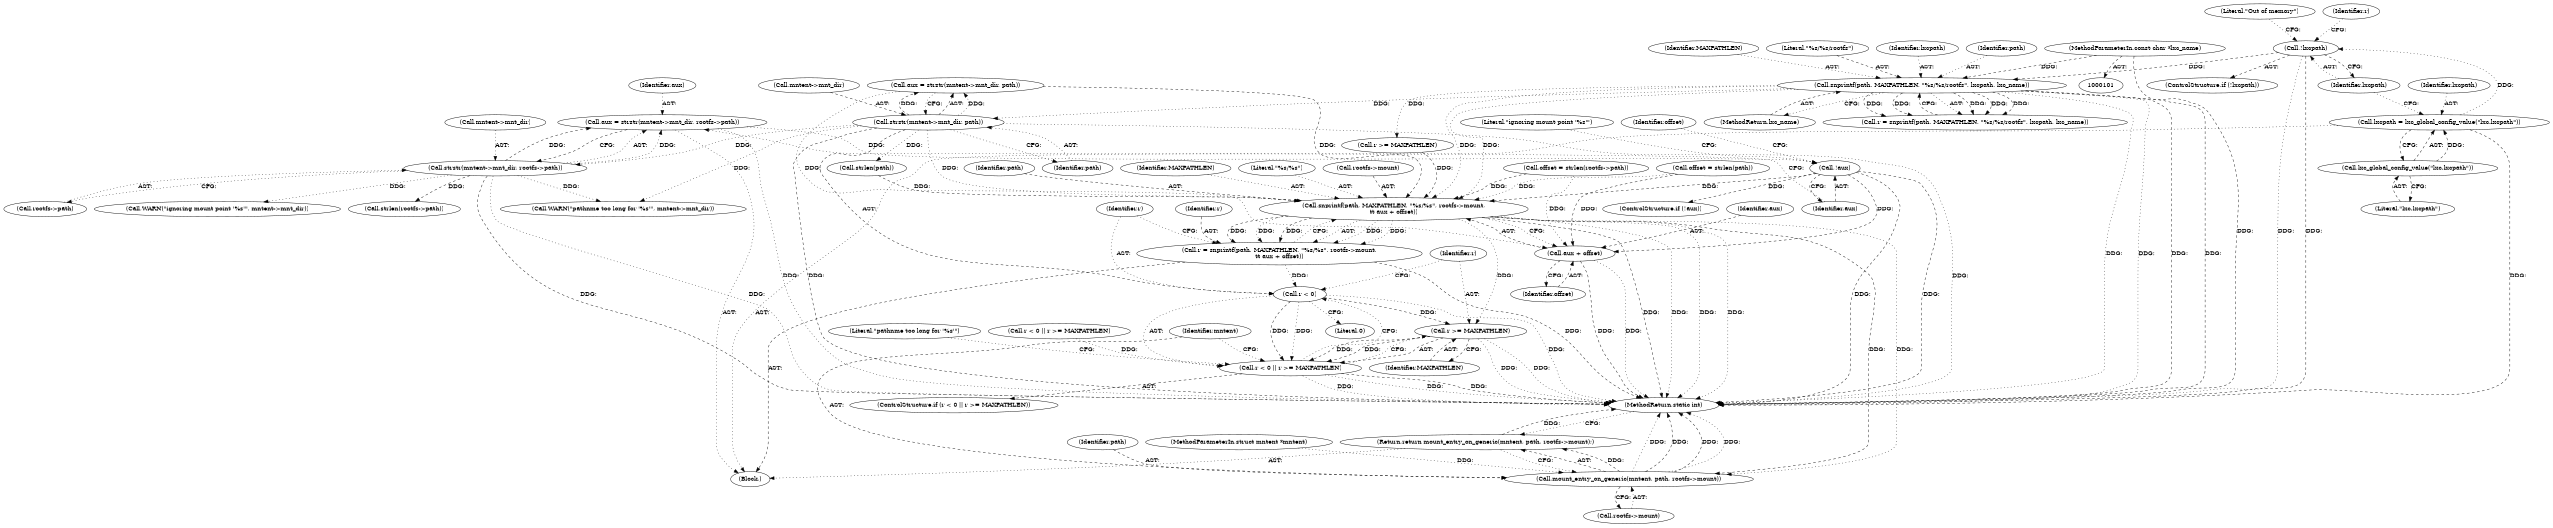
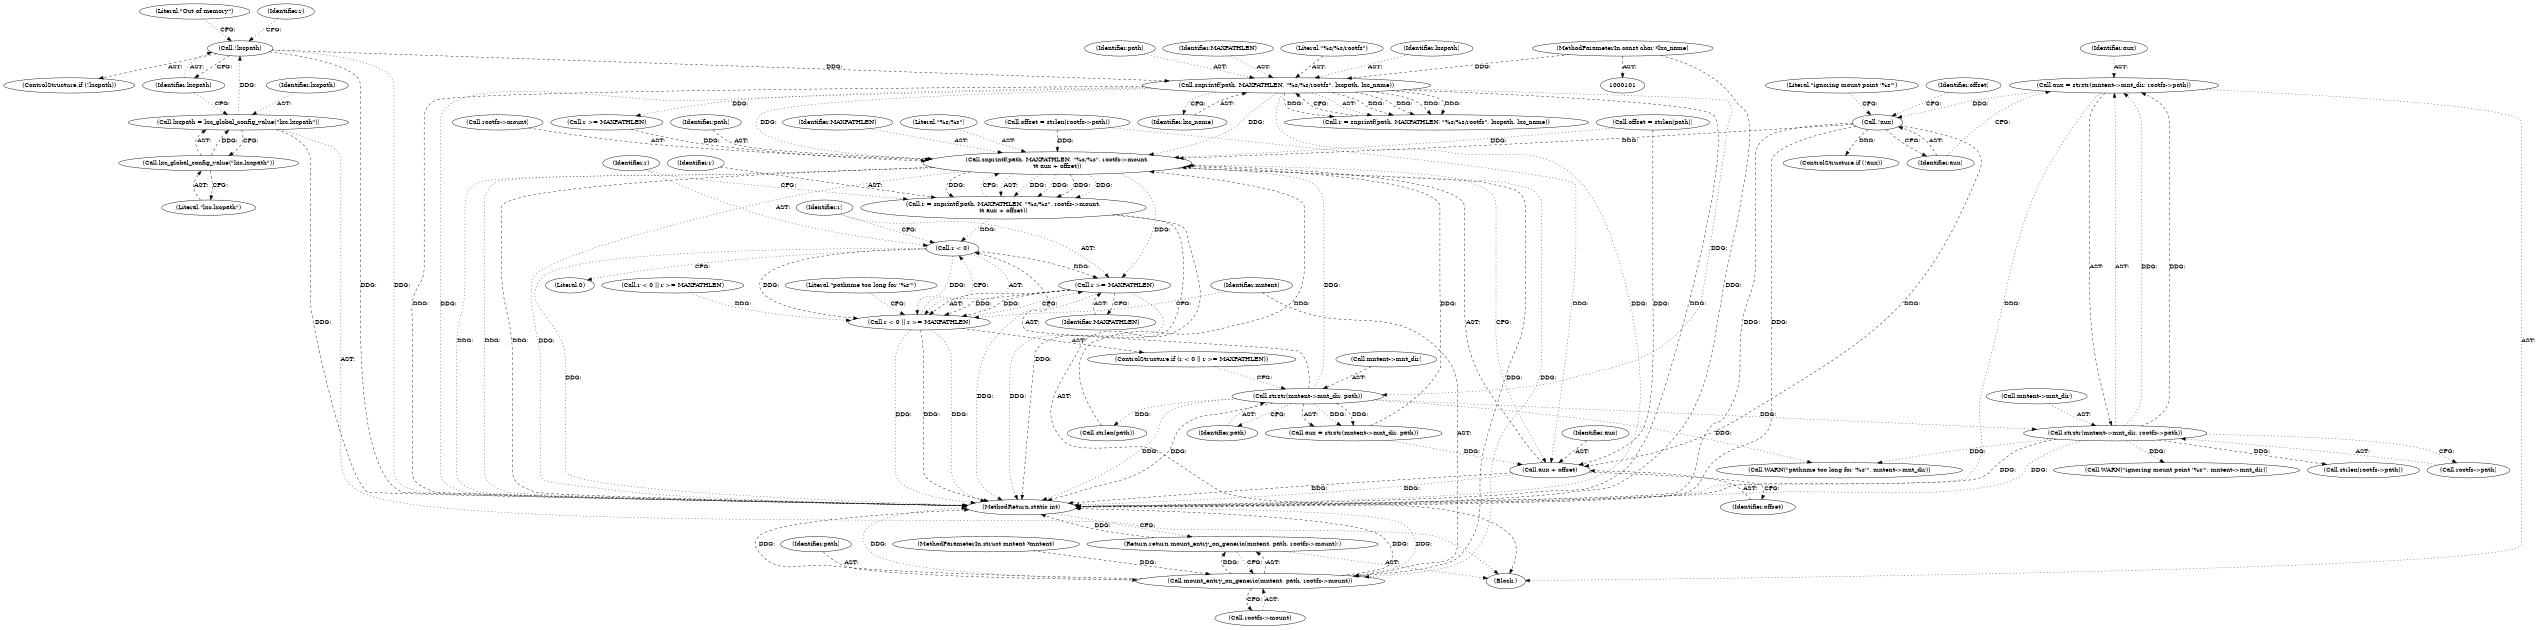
  digraph {
    edge [style=dotted]
    n1 [label="(Call,aux = strstr(mntent->mnt_dir, rootfs->path))"]
    n2 [label="(Call,strstr(mntent->mnt_dir, rootfs->path))"]
    n3 [label="(Call,!aux)"]
    n4 [label="(Block,)"]
    n5 [label="(MethodReturn,static int)"]
    n6 [label="(Call,rootfs->path)"]
    n7 [label="(Call,WARN(\"ignoring mount point '%s'\", mntent->mnt_dir))"]
    n8 [label="(Call,WARN(\"pathnme too long for '%s'\", mntent->mnt_dir))"]
    n9 [label="(Call,strlen(rootfs->path))"]
    n10 [label="(Call,snprintf(path, MAXPATHLEN, \"%s/%s\", rootfs->mount,\n\t\t aux + offset))"]
    n11 [label="(Call,aux + offset)"]
    n12 [label="(ControlStructure,if (!aux))"]
    n13 [label="(Identifier,aux)"]
    n14 [label="(Return,return mount_entry_on_generic(mntent, path, rootfs->mount);)"]
    n15 [label="(Call,strstr(mntent->mnt_dir, path))"]
    n16 [label="(Call,aux = strstr(mntent->mnt_dir, path))"]
    n17 [label="(Identifier,path)"]
    n18 [label="(Call,strlen(path))"]
    n19 [label="(Call,r < 0)"]
    n20 [label="(Call,r = snprintf(path, MAXPATHLEN, \"%s/%s\", rootfs->mount,\n\t\t aux + offset))"]
    n21 [label="(Call,r >= MAXPATHLEN)"]
    n22 [label="(Call,mount_entry_on_generic(mntent, path, rootfs->mount))"]
    n23 [label="(Call,snprintf(path, MAXPATHLEN, \"%s/%s/rootfs\", lxcpath, lxc_name))"]
-   n24 [label="(MethodReturn,lxc_name)"]
+   n24 [label="(Identifier,lxc_name)"]
    n25 [label="(Call,r = snprintf(path, MAXPATHLEN, \"%s/%s/rootfs\", lxcpath, lxc_name))"]
    n26 [label="(Call,r >= MAXPATHLEN)"]
    n27 [label="(Call,!lxcpath)"]
    n28 [label="(ControlStructure,if (!lxcpath))"]
    n29 [label="(Identifier,lxcpath)"]
    n30 [label="(Call,lxcpath = lxc_global_config_value(\"lxc.lxcpath\"))"]
    n31 [label="(Call,lxc_global_config_value(\"lxc.lxcpath\"))"]
    n32 [label="(Literal,\"lxc.lxcpath\")"]
    n33 [label="(MethodParameterIn,const char *lxc_name)"]
    1000101
    n35 [label="(Identifier,offset)"]
    n36 [label="(Call,r < 0 || r >= MAXPATHLEN)"]
    n37 [label="(Identifier,MAXPATHLEN)"]
    n38 [label="(Call,rootfs->mount)"]
    n39 [label="(Literal,0)"]
    n40 [label="(ControlStructure,if (r < 0 || r >= MAXPATHLEN))"]
    n41 [label="(Identifier,aux)"]
    n42 [label="(Call,rootfs->mount)"]
    n43 [label="(Identifier,lxcpath)"]
    n44 [label="(Call,offset = strlen(rootfs->path))"]
    n45 [label="(Literal,\"Out of memory\")"]
    n46 [label="(Identifier,aux)"]
    n47 [label="(Literal,\"%s/%s/rootfs\")"]
    n48 [label="(Call,mntent->mnt_dir)"]
    n49 [label="(Identifier,path)"]
    n50 [label="(Identifier,lxcpath)"]
    n51 [label="(Identifier,r)"]
    n52 [label="(Identifier,r)"]
    n53 [label="(Call,offset = strlen(path))"]
    n54 [label="(Call,mntent->mnt_dir)"]
    n55 [label="(Identifier,MAXPATHLEN)"]
    n56 [label="(Identifier,mntent)"]
    n57 [label="(Identifier,path)"]
    n58 [label="(Literal,\"ignoring mount point '%s'\")"]
    n59 [label="(Identifier,path)"]
    n60 [label="(Literal,\"%s/%s\")"]
    n61 [label="(Literal,\"pathnme too long for '%s'\")"]
    n62 [label="(Call,r < 0 || r >= MAXPATHLEN)"]
    n63 [label="(Identifier,offset)"]
    n64 [label="(MethodParameterIn,struct mntent *mntent)"]
    n65 [label="(Identifier,MAXPATHLEN)"]
    n66 [label="(Identifier,r)"]
    n67 [label="(Identifier,r)"]
-   n1 -> n2 [label="CFG: " style=dashed]
+   n1 -> n2 [label="AST: " style=dashed]
    n1 -> n3 [label="DDG: "]
    n1 -> n4 [label="AST: "]
    n1 -> n5 [label="DDG: "]
    n2 -> n1 [label="AST: "]
    n2 -> n1 [label="DDG: "]
    n2 -> n1 [label="DDG: " style=dashed]
    n2 -> n5 [label="DDG: " style=dashed]
    n2 -> n5 [label="DDG: "]
    n2 -> n6 [label="CFG: "]
    n2 -> n7 [label="DDG: "]
    n2 -> n8 [label="DDG: "]
    n2 -> n9 [label="DDG: " style=dashed]
    n3 -> n5 [label="DDG: " style=dashed]
    n3 -> n5 [label="DDG: " style=dashed]
    n3 -> n10 [label="DDG: " style=dashed]
    n3 -> n11 [label="DDG: " style=dashed]
    n3 -> n12 [label="DDG: " style=dashed]
    n3 -> n13 [label="CFG: " style=dashed]
    n5 -> n14 [label="CFG: "]
    n6 -> n2 [label="AST: "]
    n10 -> n5 [label="DDG: "]
    n10 -> n5 [label="DDG: "]
    n10 -> n5 [label="DDG: " style=dashed]
    n10 -> n5 [label="DDG: "]
    n10 -> n11 [label="CFG: "]
    n10 -> n20 [label="AST: "]
    n10 -> n20 [label="DDG: "]
    n10 -> n20 [label="DDG: "]
    n10 -> n20 [label="DDG: " style=dashed]
    n10 -> n20 [label="DDG: "]
    n10 -> n20 [label="DDG: " style=dashed]
    n10 -> n21 [label="DDG: "]
    n10 -> n22 [label="DDG: " style=dashed]
    n10 -> n22 [label="DDG: "]
    n11 -> n5 [label="DDG: "]
    n11 -> n5 [label="DDG: " style=dashed]
    n11 -> n10 [label="AST: " style=dashed]
    n11 -> n35 [label="CFG: " style=dashed]
    n13 -> n1 [label="CFG: "]
    n13 -> n3 [label="AST: " style=dashed]
    n14 -> n4 [label="AST: "]
    n14 -> n5 [label="DDG: " style=dashed]
    n14 -> n22 [label="CFG: "]
    n15 -> n2 [label="DDG: "]
    n15 -> n5 [label="DDG: "]
    n15 -> n5 [label="DDG: " style=dashed]
    n15 -> n8 [label="DDG: "]
    n15 -> n10 [label="DDG: "]
    n15 -> n16 [label="AST: " style=dashed]
    n15 -> n16 [label="DDG: "]
    n15 -> n16 [label="DDG: " style=dashed]
    n15 -> n17 [label="CFG: "]
    n15 -> n18 [label="DDG: "]
    n15 -> n19 [label="AST: " style=dashed]
    n16 -> n10 [label="DDG: " style=dashed]
    n16 -> n11 [label="DDG: "]
-   n16 -> n15 [label="CFG: "]
+   n40 -> n15 [label="CFG: "]
    n17 -> n15 [label="AST: "]
    n18 -> n10 [label="DDG: " style=dashed]
    n19 -> n5 [label="DDG: "]
    n19 -> n21 [label="DDG: " style=dashed]
    n19 -> n36 [label="AST: "]
    n19 -> n36 [label="DDG: " style=dashed]
    n19 -> n36 [label="DDG: "]
    n19 -> n39 [label="CFG: "]
    n20 -> n4 [label="AST: " style=dashed]
    n20 -> n5 [label="DDG: " style=dashed]
    n20 -> n10 [label="CFG: "]
    n20 -> n19 [label="DDG: "]
    n21 -> n5 [label="DDG: "]
    n21 -> n5 [label="DDG: "]
    n21 -> n36 [label="AST: " style=dashed]
    n21 -> n36 [label="DDG: " style=dashed]
    n21 -> n36 [label="DDG: " style=dashed]
    n21 -> n37 [label="CFG: " style=dashed]
    n22 -> n5 [label="DDG: " style=dashed]
    n22 -> n5 [label="DDG: "]
    n22 -> n5 [label="DDG: "]
    n22 -> n5 [label="DDG: " style=dashed]
    n22 -> n14 [label="AST: " style=dashed]
    n22 -> n14 [label="DDG: " style=dashed]
    n22 -> n38 [label="CFG: " style=dashed]
    n23 -> n5 [label="DDG: "]
    n23 -> n5 [label="DDG: " style=dashed]
    n23 -> n5 [label="DDG: " style=dashed]
    n23 -> n5 [label="DDG: "]
    n23 -> n10 [label="DDG: "]
    n23 -> n10 [label="DDG: "]
    n23 -> n15 [label="DDG: "]
    n23 -> n24 [label="CFG: "]
    n23 -> n25 [label="AST: "]
    n23 -> n25 [label="DDG: " style=dashed]
    n23 -> n25 [label="DDG: " style=dashed]
    n23 -> n25 [label="DDG: " style=dashed]
    n23 -> n25 [label="DDG: " style=dashed]
    n23 -> n25 [label="DDG: " style=dashed]
    n23 -> n26 [label="DDG: "]
    n24 -> n23 [label="AST: " style=dashed]
    n25 -> n23 [label="CFG: " style=dashed]
    n26 -> n10 [label="DDG: " style=dashed]
    n27 -> n5 [label="DDG: "]
    n27 -> n5 [label="DDG: " style=dashed]
    n27 -> n23 [label="DDG: " style=dashed]
    n27 -> n28 [label="AST: " style=dashed]
    n27 -> n29 [label="CFG: " style=dashed]
    n29 -> n27 [label="AST: "]
    n29 -> n30 [label="CFG: "]
    n30 -> n4 [label="AST: "]
    n30 -> n5 [label="DDG: " style=dashed]
    n30 -> n27 [label="DDG: "]
    n30 -> n31 [label="CFG: " style=dashed]
    n31 -> n30 [label="AST: " style=dashed]
    n31 -> n30 [label="DDG: " style=dashed]
    n31 -> n32 [label="CFG: " style=dashed]
    n32 -> n31 [label="AST: " style=dashed]
    n33 -> n5 [label="DDG: " style=dashed]
    n33 -> n23 [label="DDG: " style=dashed]
    n33 -> 1000101 [label="AST: " style=dashed]
    n35 -> n11 [label="AST: " style=dashed]
    n36 -> n5 [label="DDG: "]
    n36 -> n5 [label="DDG: "]
    n36 -> n5 [label="DDG: " style=dashed]
    n36 -> n19 [label="CFG: "]
    n36 -> n21 [label="CFG: "]
    n36 -> n40 [label="AST: " style=dashed]
    n37 -> n21 [label="AST: " style=dashed]
    n38 -> n22 [label="AST: "]
    n41 -> n1 [label="AST: "]
    n42 -> n10 [label="AST: " style=dashed]
    n43 -> n30 [label="AST: "]
    n44 -> n10 [label="DDG: " style=dashed]
    n44 -> n11 [label="DDG: "]
    n45 -> n27 [label="CFG: "]
    n46 -> n11 [label="AST: " style=dashed]
    n47 -> n23 [label="AST: " style=dashed]
    n48 -> n2 [label="AST: "]
    n49 -> n10 [label="AST: " style=dashed]
    n50 -> n23 [label="AST: "]
    n51 -> n20 [label="AST: " style=dashed]
    n52 -> n27 [label="CFG: "]
    n53 -> n10 [label="DDG: "]
    n53 -> n11 [label="DDG: " style=dashed]
    n54 -> n15 [label="AST: " style=dashed]
    n55 -> n10 [label="AST: "]
    n56 -> n22 [label="AST: " style=dashed]
    n56 -> n36 [label="CFG: "]
    n57 -> n23 [label="AST: "]
    n58 -> n3 [label="CFG: "]
    n59 -> n22 [label="AST: " style=dashed]
    n60 -> n10 [label="AST: "]
    n61 -> n36 [label="CFG: "]
    n62 -> n36 [label="DDG: "]
    n63 -> n3 [label="CFG: "]
-   n64 -> n22 [label="DDG: "]
+   n64 -> n22 [label="DDG: " style=dashed]
    n65 -> n23 [label="AST: "]
    n66 -> n19 [label="AST: "]
    n66 -> n20 [label="CFG: "]
    n67 -> n19 [label="CFG: "]
    n67 -> n21 [label="AST: "]
  }
